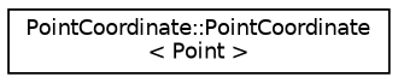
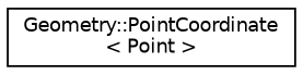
  digraph {
    rankdir=LR
-   n1 [color=black fillcolor=white fontname=Helvetica fontsize=10 height=0.2 label="PointCoordinate::PointCoordinate\l\< Point \>" shape=record style=filled width=0.4]
+   n1 [color=black fillcolor=white fontname=Helvetica fontsize=10 height=0.2 label="Geometry::PointCoordinate\l\< Point \>" shape=record style=filled width=0.4]
  }
